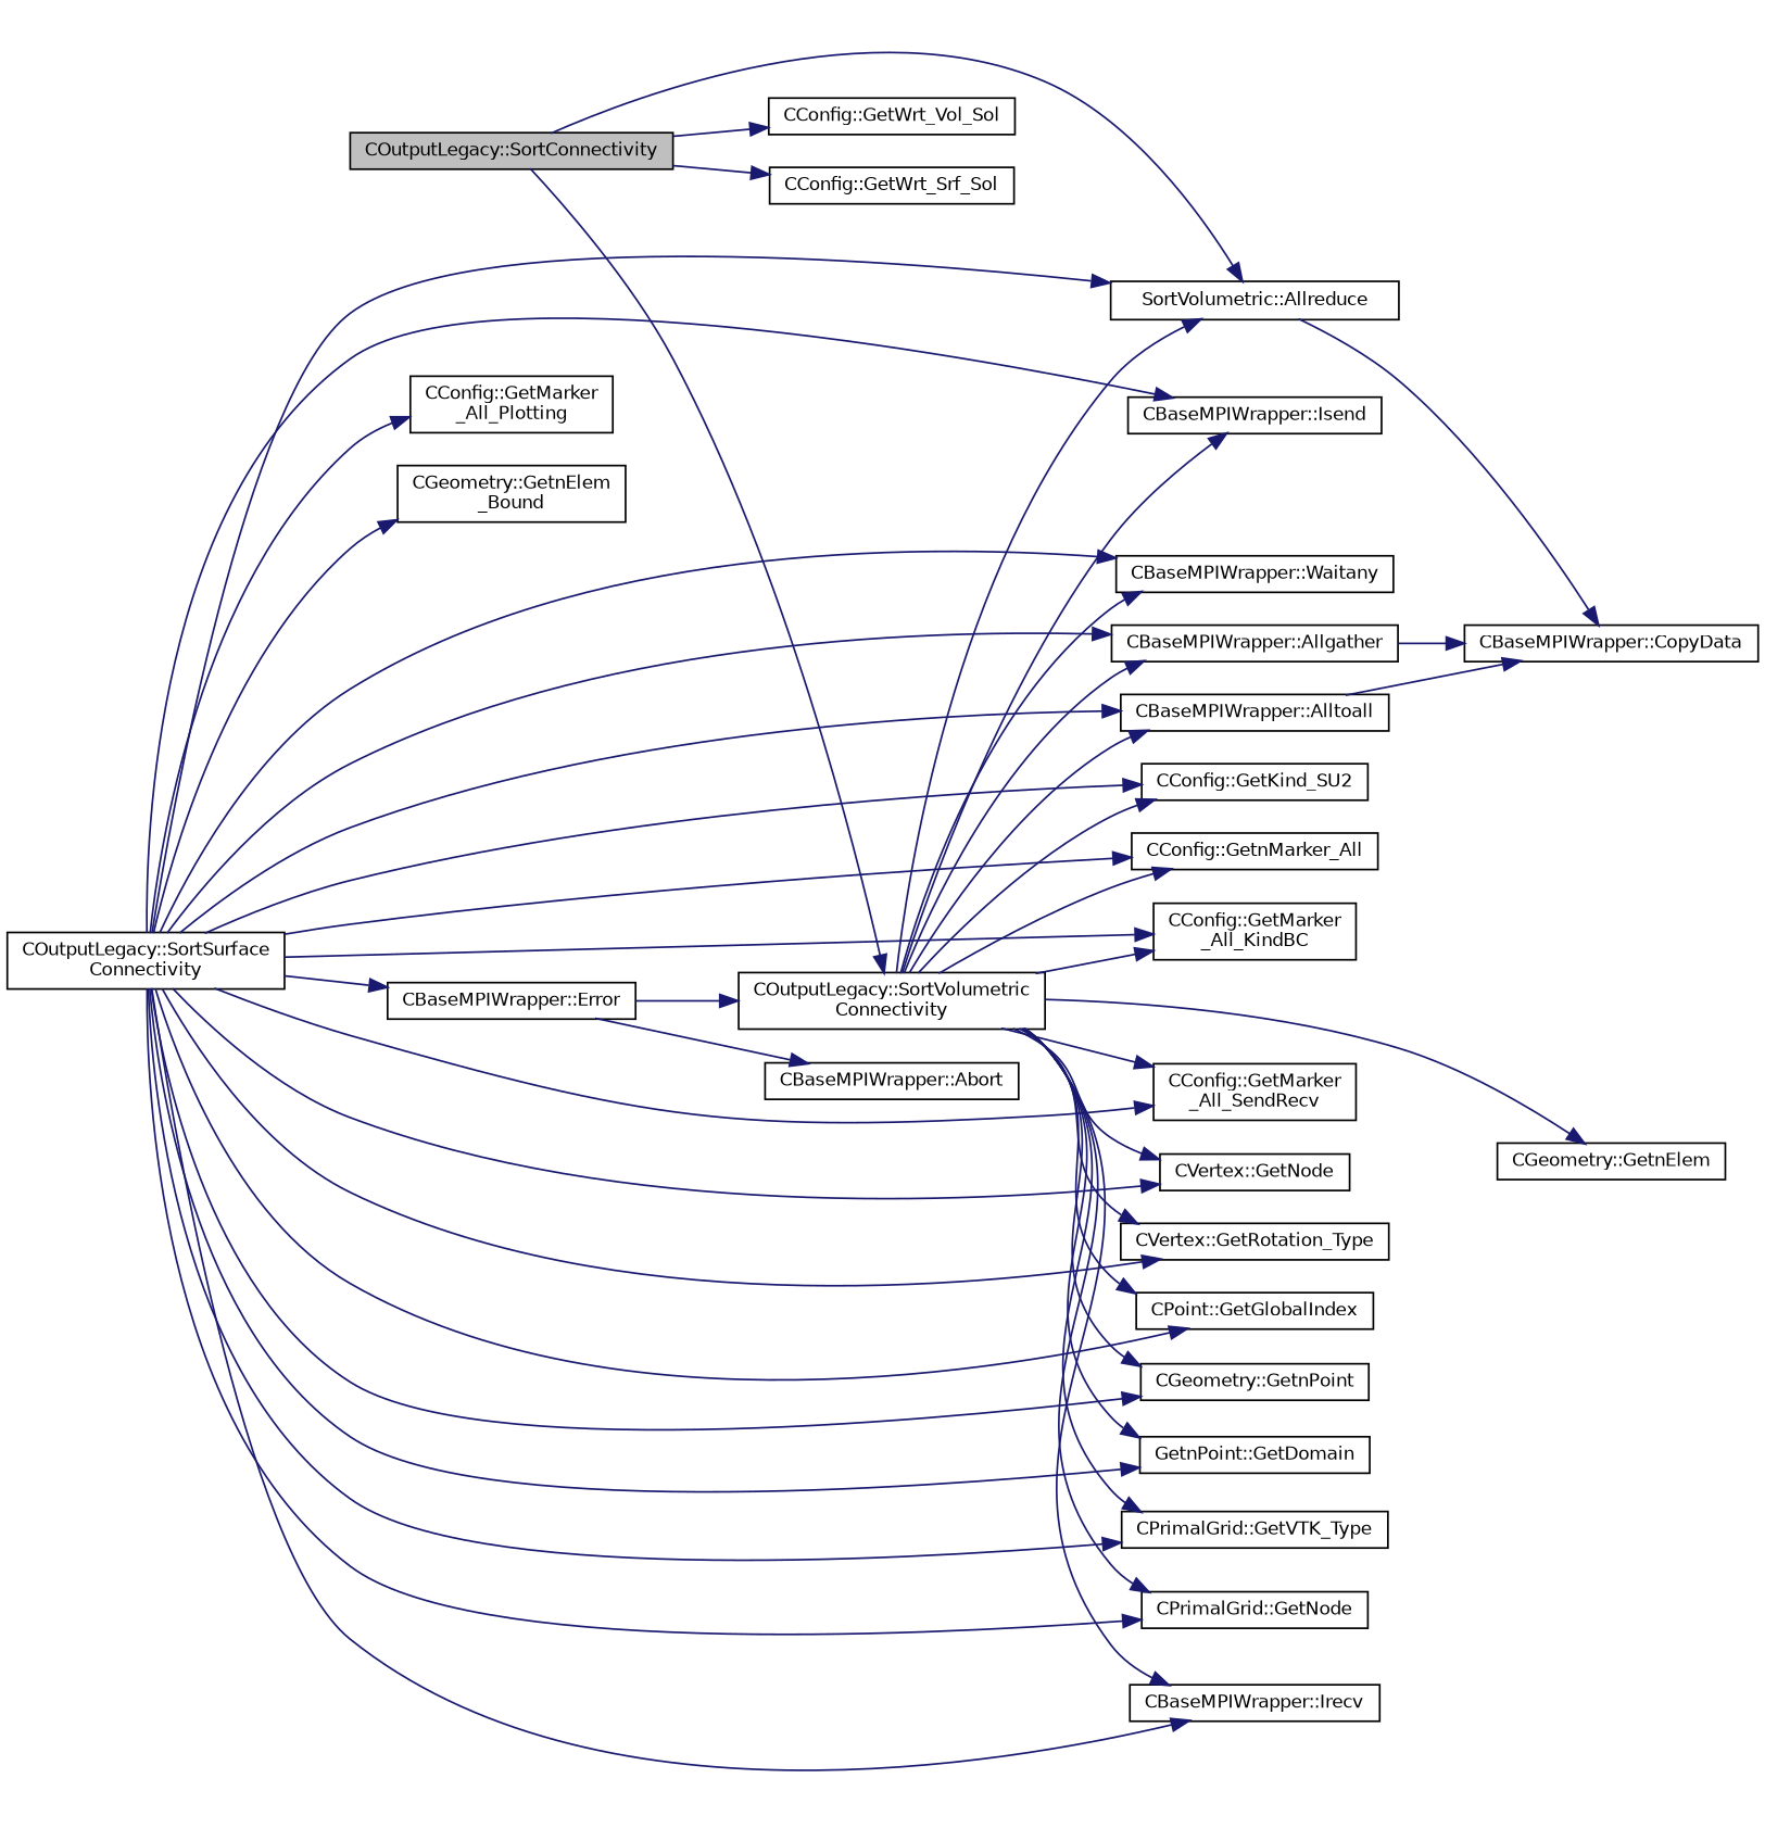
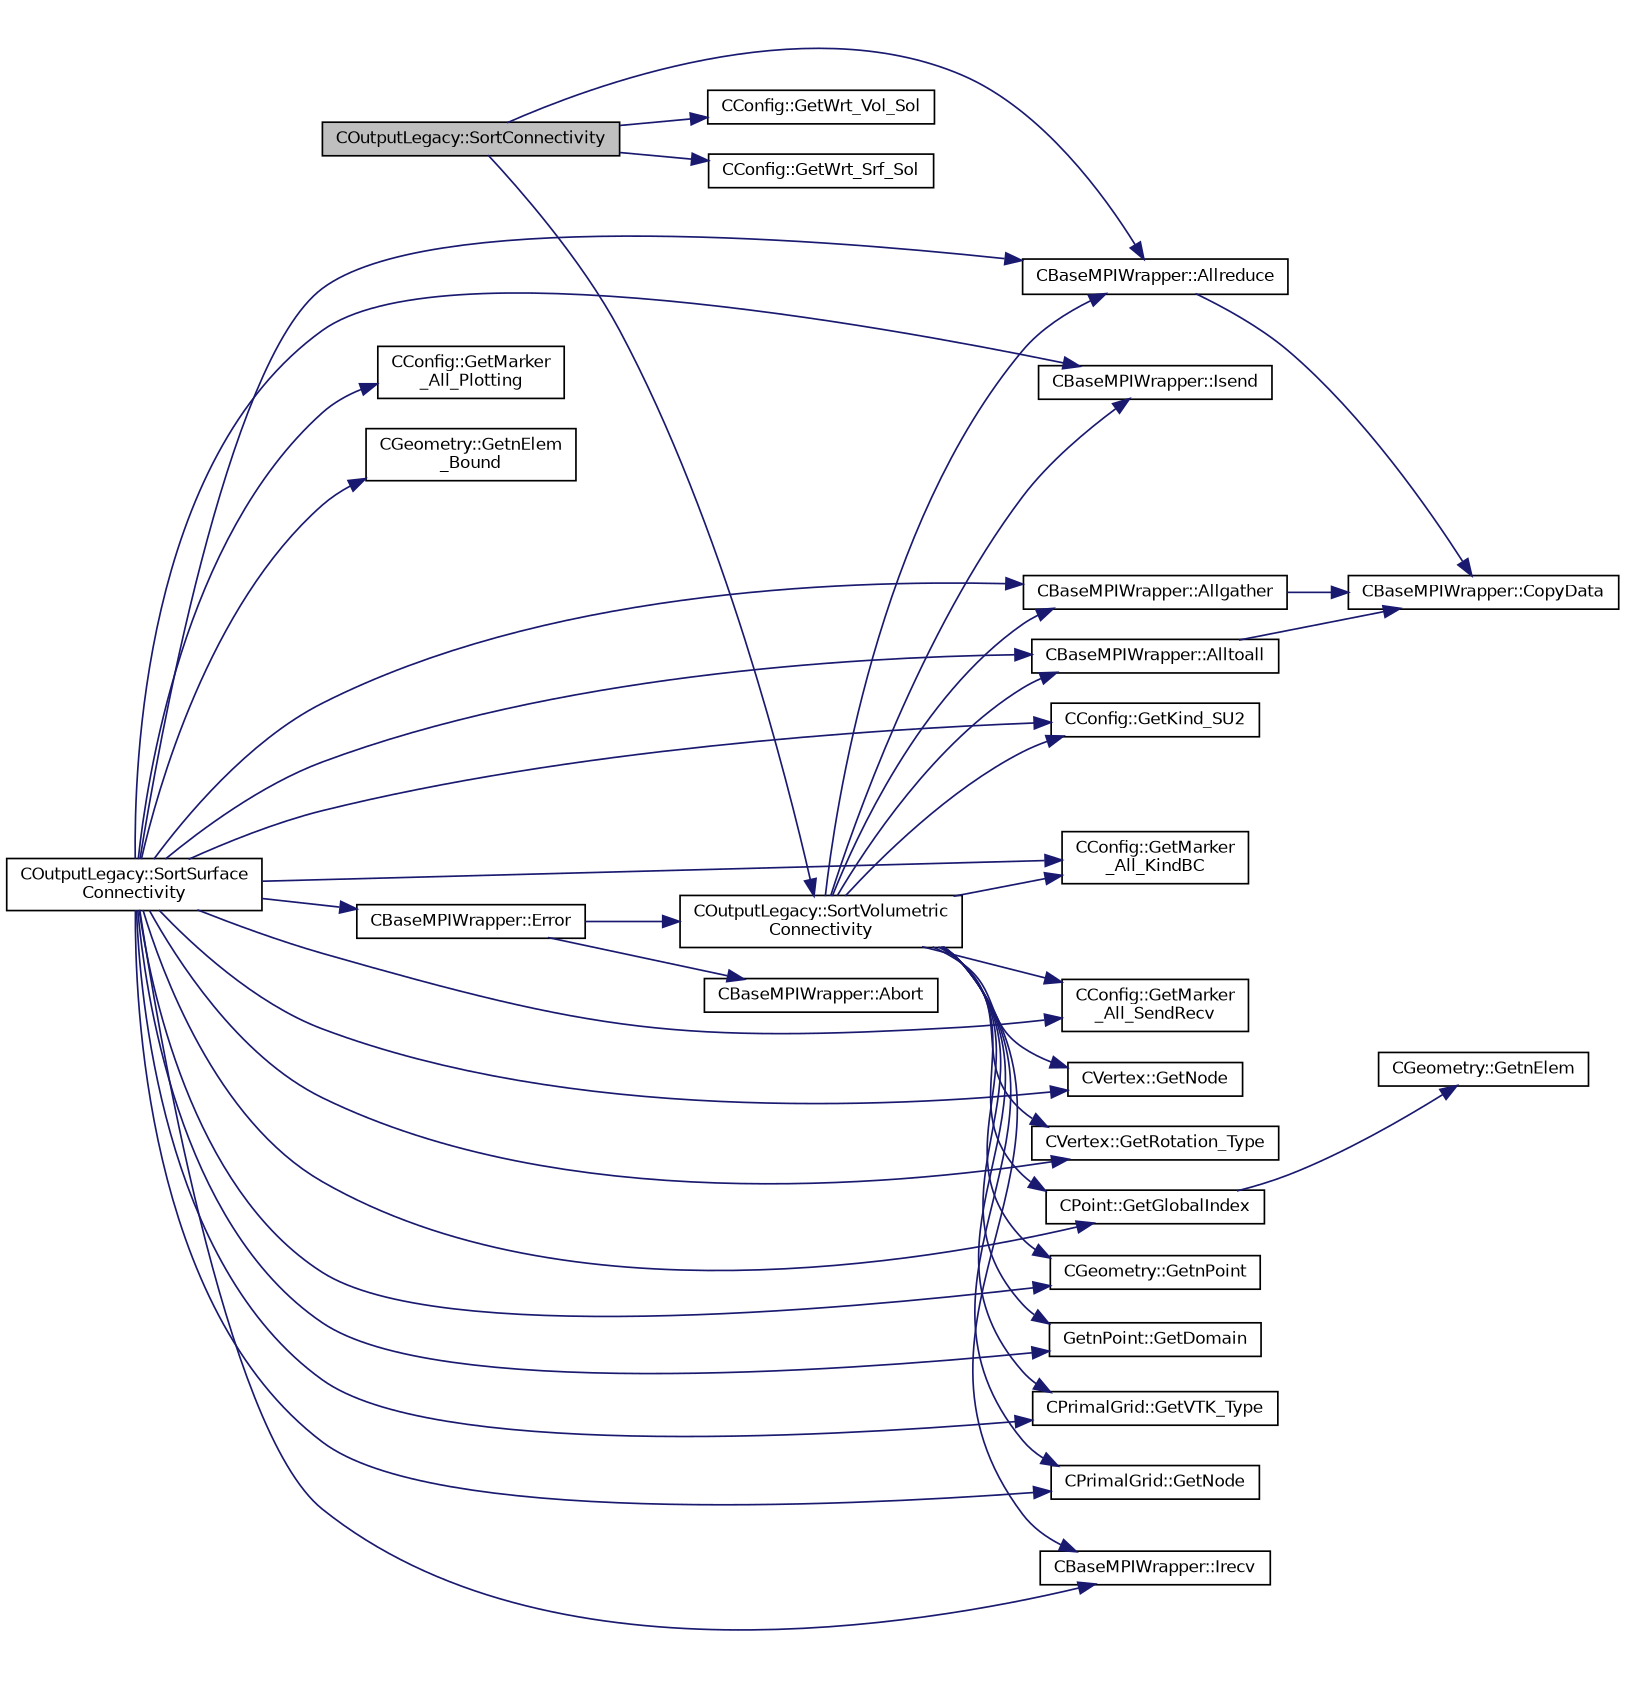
  digraph {
    rankdir=LR
    node [color=black fillcolor=white fontname=Helvetica fontsize=10 shape=record style=filled]
    edge [color=midnightblue fontname=Helvetica fontsize=10 labelfontname=Helvetica labelfontsize=10 style=solid]
    n1 [fillcolor=grey75 fontcolor=black height=0.2 label="COutputLegacy::SortConnectivity" width=0.4]
    n2 [height=0.2 label="CConfig::GetWrt_Vol_Sol" width=0.4]
    n3 [height=0.2 label="CConfig::GetWrt_Srf_Sol" width=0.4]
    n4 [height=0.2 label="COutputLegacy::SortVolumetric\lConnectivity" width=0.4]
-   n5 [height=0.2 label="SortVolumetric::Allreduce" width=0.4]
+   n5 [height=0.2 label="CBaseMPIWrapper::Allreduce" width=0.4]
    n6 [height=0.2 label="CConfig::GetKind_SU2" width=0.4]
-   n7 [height=0.2 label="CConfig::GetnMarker_All" width=0.4]
    n8 [height=0.2 label="CConfig::GetMarker\l_All_KindBC" width=0.4]
    n9 [height=0.2 label="CConfig::GetMarker\l_All_SendRecv" width=0.4]
    n10 [height=0.2 label="CVertex::GetNode" width=0.4]
    n11 [height=0.2 label="CVertex::GetRotation_Type" width=0.4]
    n12 [height=0.2 label="CPoint::GetGlobalIndex" width=0.4]
    n13 [height=0.2 label="CBaseMPIWrapper::Allgather" width=0.4]
    n14 [height=0.2 label="CGeometry::GetnPoint" width=0.4]
    n15 [height=0.2 label="GetnPoint::GetDomain" width=0.4]
    n16 [height=0.2 label="CGeometry::GetnElem" width=0.4]
    n17 [height=0.2 label="CPrimalGrid::GetVTK_Type" width=0.4]
    n18 [height=0.2 label="CPrimalGrid::GetNode" width=0.4]
    n19 [height=0.2 label="CBaseMPIWrapper::Alltoall" width=0.4]
    n20 [height=0.2 label="CBaseMPIWrapper::Irecv" width=0.4]
    n21 [height=0.2 label="CBaseMPIWrapper::Isend" width=0.4]
-   n22 [height=0.2 label="CBaseMPIWrapper::Waitany" width=0.4]
    n23 [height=0.2 label="CBaseMPIWrapper::CopyData" width=0.4]
    n24 [height=0.2 label="COutputLegacy::SortSurface\lConnectivity" width=0.4]
    n25 [height=0.2 label="CBaseMPIWrapper::Error" width=0.4]
    n26 [height=0.2 label="CConfig::GetMarker\l_All_Plotting" width=0.4]
    n27 [height=0.2 label="CGeometry::GetnElem\l_Bound" width=0.4]
    n28 [height=0.2 label="CBaseMPIWrapper::Abort" width=0.4]
    n1 -> n2
    n1 -> n3
    n1 -> n4
    n1 -> n5
    n4 -> n5
    n4 -> n6
-   n4 -> n7
    n4 -> n8
    n4 -> n9
    n4 -> n10
    n4 -> n11
    n4 -> n12
    n4 -> n13
    n4 -> n14
    n4 -> n15
-   n4 -> n16
+   n12 -> n16
    n4 -> n17
    n4 -> n18
    n4 -> n19
    n4 -> n20
    n4 -> n21
-   n4 -> n22
    n5 -> n23
    n13 -> n23
    n19 -> n23
    n24 -> n5
    n24 -> n6
-   n24 -> n7
    n24 -> n8
    n24 -> n9
    n24 -> n10
    n24 -> n11
    n24 -> n12
    n24 -> n13
    n24 -> n14
    n24 -> n15
    n24 -> n17
    n24 -> n18
    n24 -> n19
    n24 -> n20
    n24 -> n21
-   n24 -> n22
    n24 -> n25
    n24 -> n26
    n24 -> n27
    n25 -> n4
    n25 -> n28
  }
